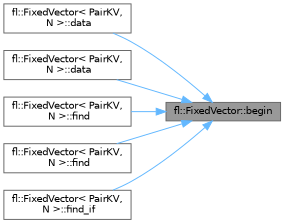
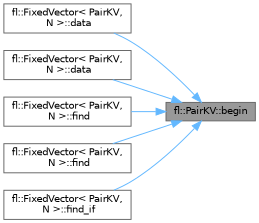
  digraph {
    rankdir=RL
    node [color=grey40 fillcolor=white fontname=Helvetica fontsize=10 shape=box style=filled]
    edge [color=steelblue1 dir=back fontname=Helvetica fontsize=10 labelfontname=Helvetica labelfontsize=10 style=solid]
-   n1 [color=gray40 fillcolor=grey60 fontcolor=black height=0.2 label="fl::FixedVector::begin" width=0.4]
+   n1 [color=gray40 fillcolor=grey60 fontcolor=black height=0.2 label="fl::PairKV::begin" width=0.4]
    n2 [height=0.2 label="fl::FixedVector\< PairKV,\l N \>::data" width=0.4]
    n3 [height=0.2 label="fl::FixedVector\< PairKV,\l N \>::data" width=0.4]
    n4 [height=0.2 label="fl::FixedVector\< PairKV,\l N \>::find" width=0.4]
    n5 [height=0.2 label="fl::FixedVector\< PairKV,\l N \>::find" width=0.4]
    n6 [height=0.2 label="fl::FixedVector\< PairKV,\l N \>::find_if" width=0.4]
    n1 -> n2
    n1 -> n3
    n1 -> n4
    n1 -> n5
    n1 -> n6
  }
